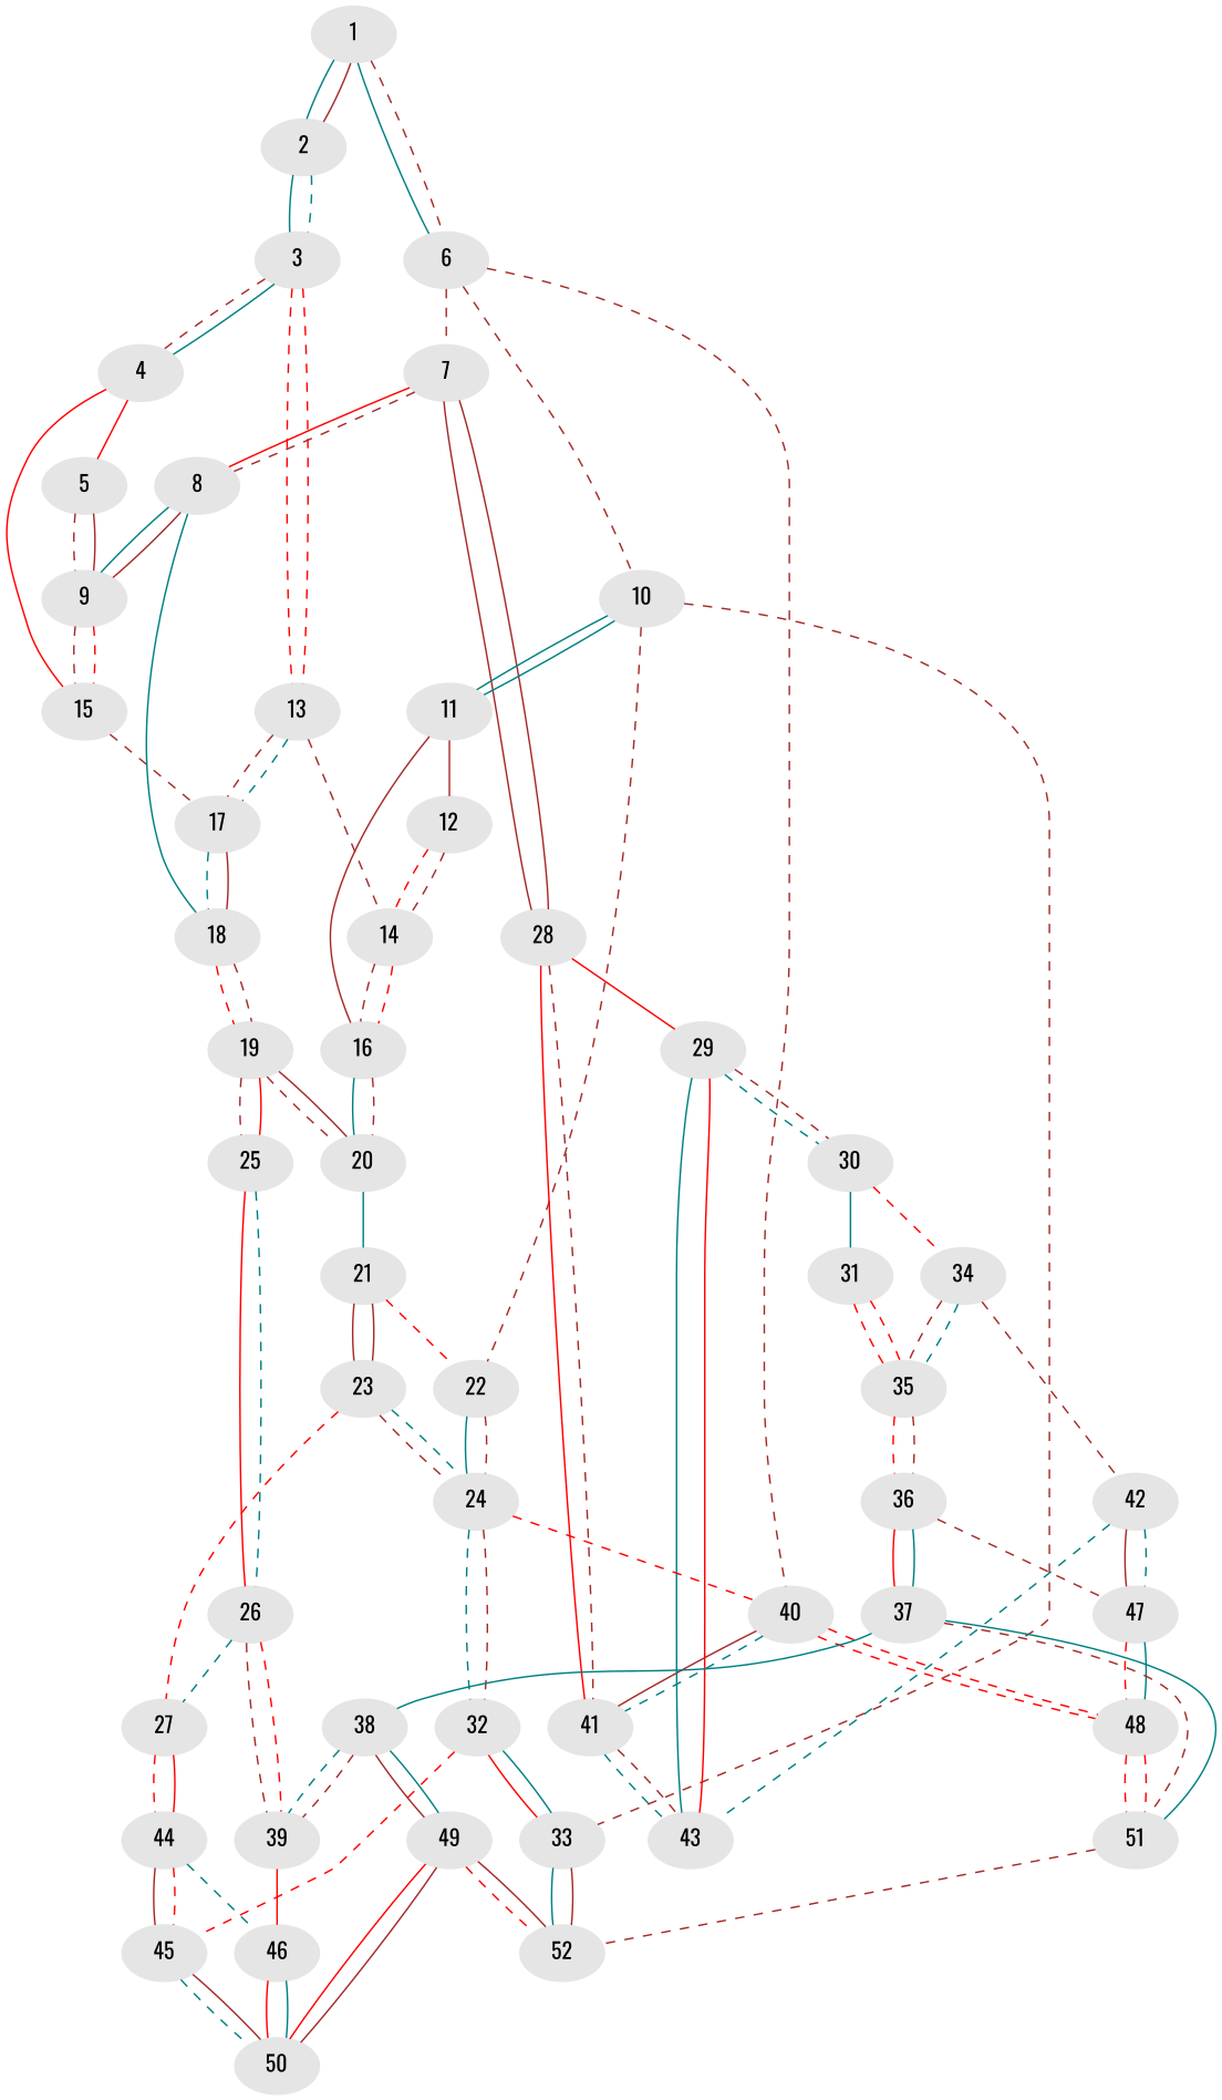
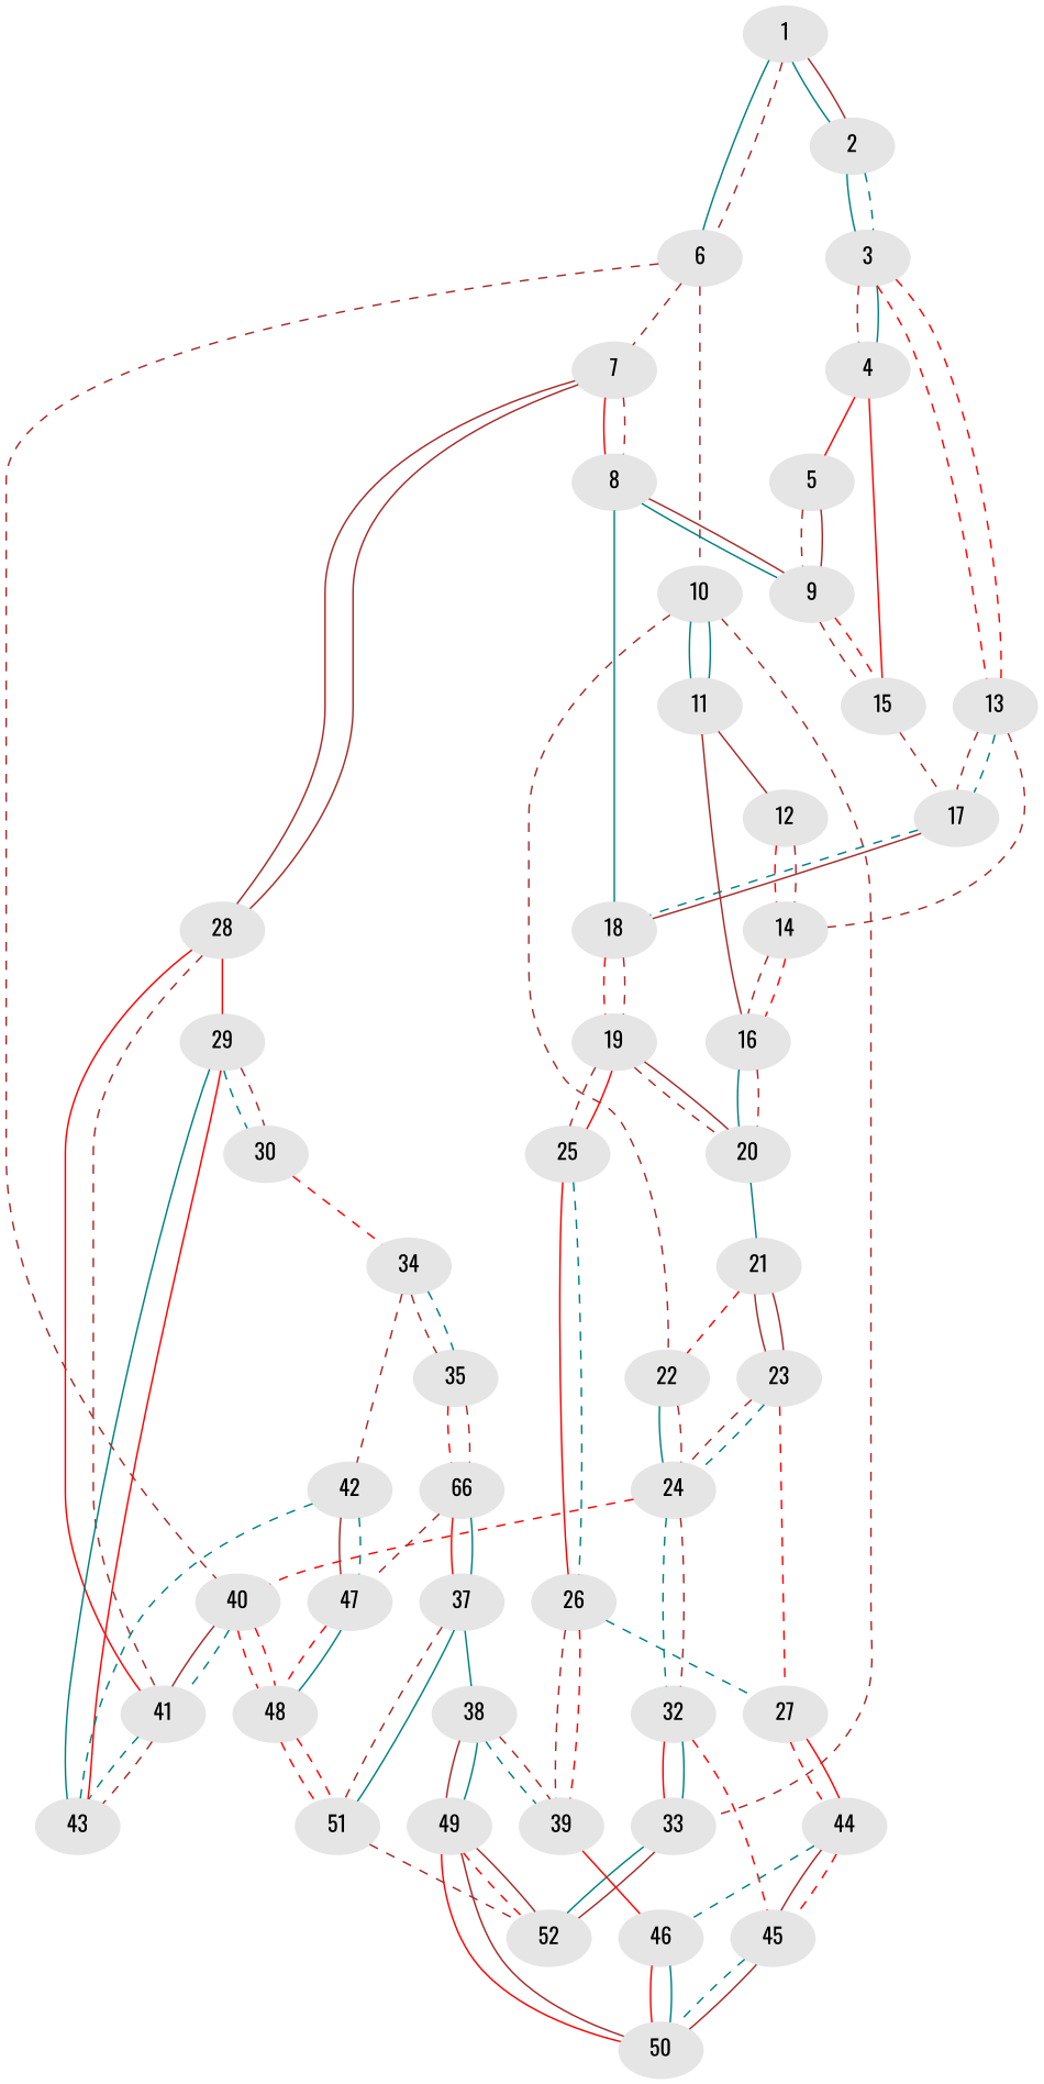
  graph {
    fontname=Oswald
    node [color=gray90 fontname=Oswald style=filled]
    edge [color=brown fontname=Oswald style=dashed]
    1
    2
    6
    3
    7
    10
    40
    4
    13
    5
    15
    14
    17
    9
    8
    28
    11
    22
    33
    41
    48
    18
    29
    19
    12
    16
    24
    52
    20
    21
    25
    26
    23
    27
    32
    44
    45
    39
-   31
    35
    46
    30
    43
    34
    42
-   36
+   36 [label=66]
    50
    47
    37
    38
    51
    49
    1 -- 2 [color=teal style=solid]
    1 -- 2 [style=solid]
    1 -- 6 [color=teal style=solid]
    1 -- 6
    2 -- 3 [color=teal style=solid]
    2 -- 3 [color=teal]
    6 -- 7
    6 -- 10
    6 -- 40
    3 -- 4
    3 -- 4 [color=teal style=solid]
    3 -- 13 [color=red]
    3 -- 13 [color=red]
    7 -- 8 [color=red style=solid]
    7 -- 8
    7 -- 28 [style=solid]
    7 -- 28 [style=solid]
    10 -- 11 [color=teal style=solid]
    10 -- 11 [color=teal style=solid]
    10 -- 22
    10 -- 33
    40 -- 41 [style=solid]
    40 -- 41 [color=teal]
    40 -- 48 [color=red]
    40 -- 48 [color=red]
    4 -- 5 [color=red style=solid]
    4 -- 15 [color=red style=solid]
    13 -- 14
    13 -- 17
    13 -- 17 [color=teal]
    5 -- 9
    5 -- 9 [style=solid]
    15 -- 17
    14 -- 16
    14 -- 16 [color=red]
    17 -- 18 [color=teal]
    17 -- 18 [style=solid]
    9 -- 15
    9 -- 15 [color=red]
    8 -- 9 [color=teal style=solid]
    8 -- 9 [style=solid]
    8 -- 18 [color=teal style=solid]
    28 -- 41 [color=red style=solid]
    28 -- 41
    28 -- 29 [color=red style=solid]
    11 -- 12 [style=solid]
    11 -- 16 [style=solid]
    22 -- 24 [color=teal style=solid]
    22 -- 24
    33 -- 52 [color=teal style=solid]
    33 -- 52 [style=solid]
    41 -- 43 [color=teal]
    41 -- 43
    48 -- 51 [color=red]
    48 -- 51 [color=red]
    18 -- 19 [color=red]
    18 -- 19
    29 -- 30 [color=teal]
    29 -- 30
    29 -- 43 [color=teal style=solid]
    29 -- 43 [color=red style=solid]
    19 -- 20
    19 -- 20 [style=solid]
    19 -- 25
    19 -- 25 [color=red style=solid]
    12 -- 14 [color=red]
    12 -- 14
    16 -- 20 [color=teal style=solid]
    16 -- 20
    24 -- 40 [color=red]
    24 -- 32 [color=teal]
    24 -- 32
    20 -- 21 [color=teal style=solid]
    21 -- 22 [color=red]
    21 -- 23 [style=solid]
    21 -- 23 [style=solid]
    25 -- 26 [color=red style=solid]
    25 -- 26 [color=teal]
    26 -- 27 [color=teal]
    26 -- 39
    26 -- 39 [color=red]
    23 -- 24
    23 -- 24 [color=teal]
    23 -- 27 [color=red]
    27 -- 44 [color=red]
    27 -- 44 [color=red style=solid]
    32 -- 33 [color=red style=solid]
    32 -- 33 [color=teal style=solid]
    32 -- 45 [color=red]
    44 -- 45 [style=solid]
    44 -- 45 [color=red]
    44 -- 46 [color=teal]
    45 -- 50 [color=teal]
    45 -- 50 [style=solid]
    39 -- 46 [color=red style=solid]
-   31 -- 35 [color=red]
-   31 -- 35 [color=red]
    35 -- 36 [color=red]
    35 -- 36
    46 -- 50 [color=red style=solid]
    46 -- 50 [color=teal style=solid]
-   30 -- 31 [color=teal style=solid]
    30 -- 34 [color=red]
    34 -- 35
    34 -- 35 [color=teal]
    34 -- 42
    42 -- 43 [color=teal]
    42 -- 47 [style=solid]
    42 -- 47 [color=teal]
    36 -- 47
    36 -- 37 [color=red style=solid]
    36 -- 37 [color=teal style=solid]
    47 -- 48 [color=red]
    47 -- 48 [color=teal style=solid]
    37 -- 38 [color=teal style=solid]
    37 -- 51
    37 -- 51 [color=teal style=solid]
    38 -- 39 [color=teal]
    38 -- 39
    38 -- 49 [style=solid]
    38 -- 49 [color=teal style=solid]
    51 -- 52
    49 -- 52 [color=red]
    49 -- 52 [style=solid]
    49 -- 50 [color=red style=solid]
    49 -- 50 [style=solid]
  }
